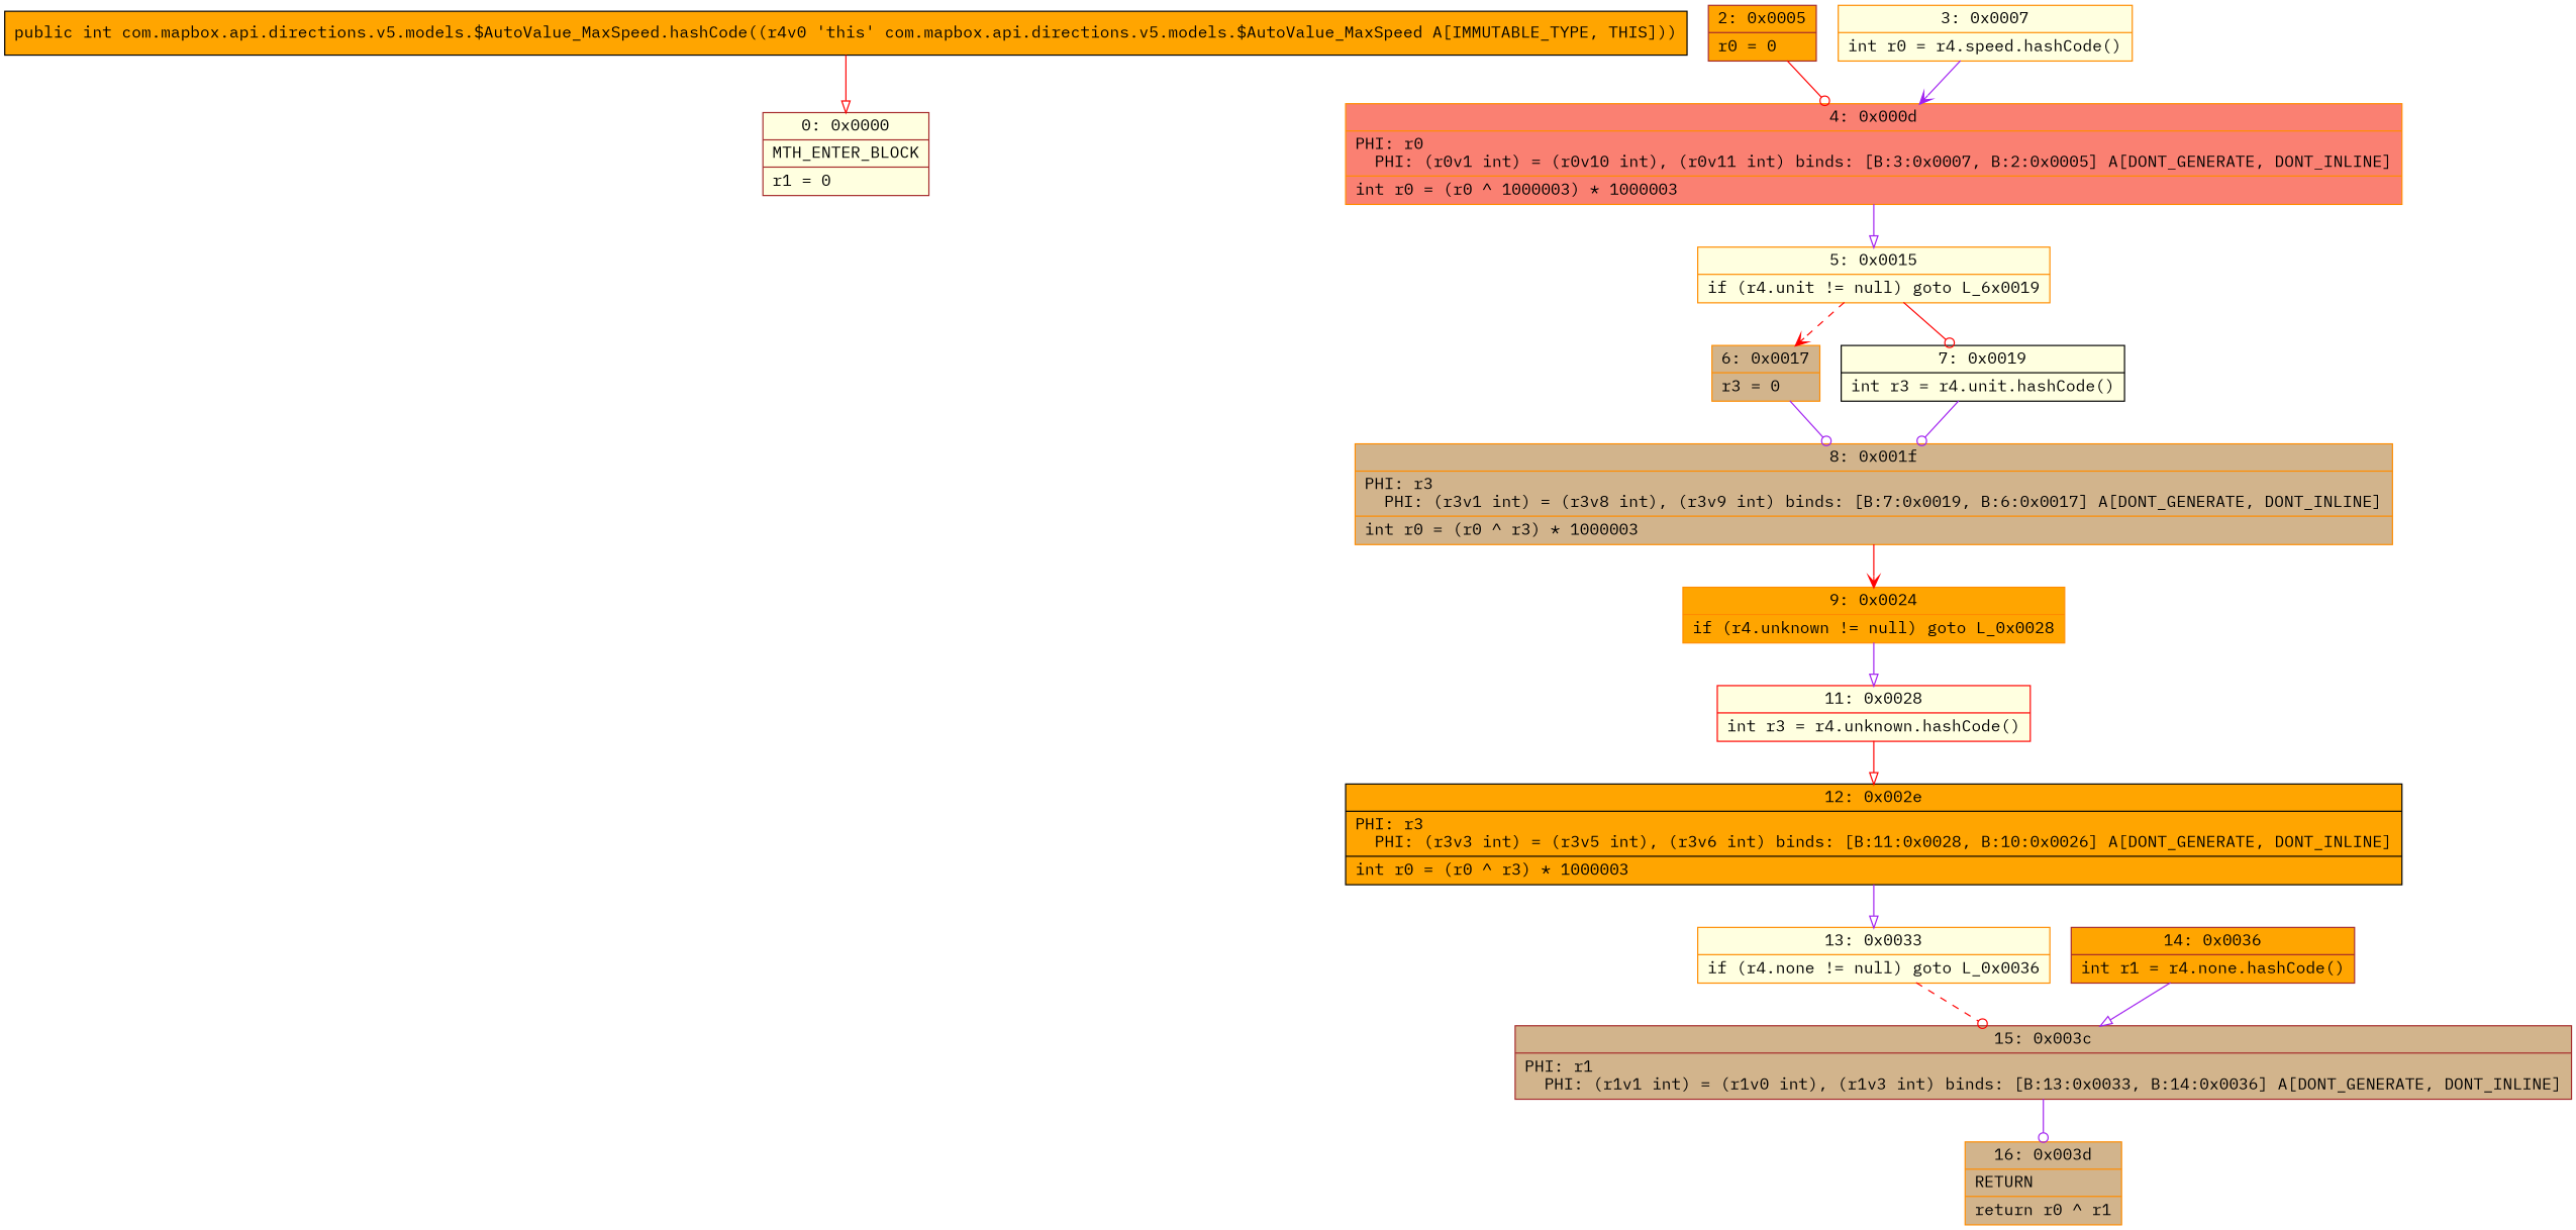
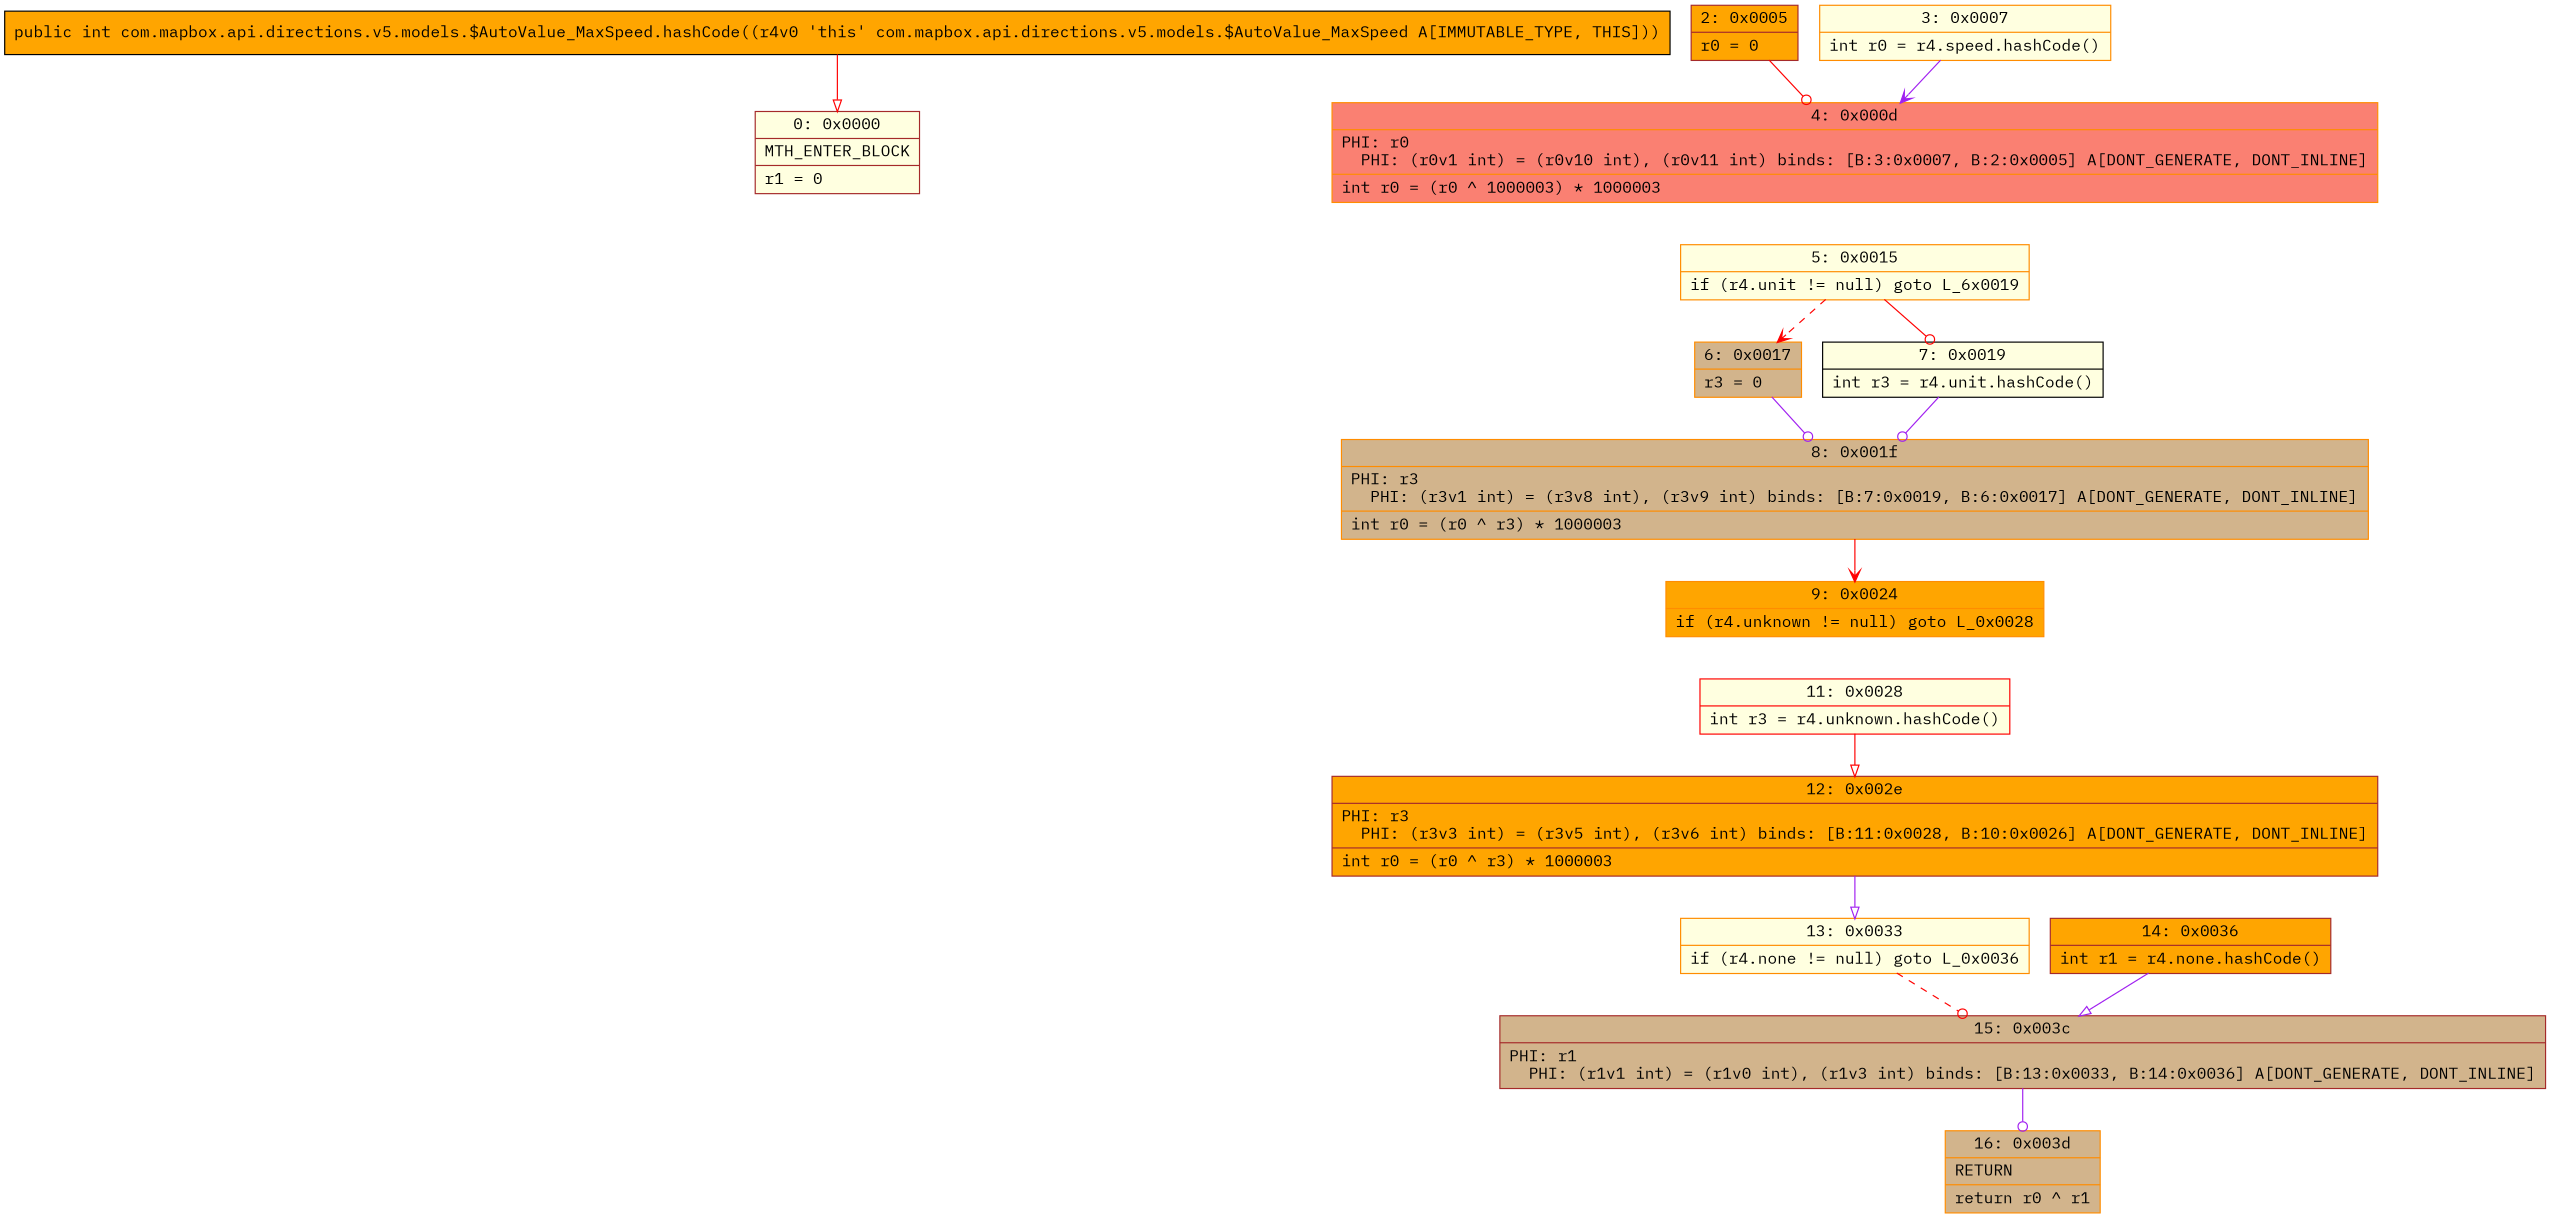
  digraph {
    fontname="IBM Plex Mono"
    node [color=darkorange fillcolor=lightyellow fontname="IBM Plex Mono" shape=record style=filled]
    edge [arrowhead=odot color=purple fontname="IBM Plex Mono"]
    n1 [color=brown label="{0\:\ 0x0000|MTH_ENTER_BLOCK\l|r1 = 0\l}"]
    n2 [color=brown fillcolor=orange label="{2\:\ 0x0005|r0 = 0\l}"]
    n3 [fillcolor=salmon label="{4\:\ 0x000d|PHI: r0 \l  PHI: (r0v1 int) = (r0v10 int), (r0v11 int) binds: [B:3:0x0007, B:2:0x0005] A[DONT_GENERATE, DONT_INLINE]\l|int r0 = (r0 ^ 1000003) * 1000003\l}"]
    n4 [label="{3\:\ 0x0007|int r0 = r4.speed.hashCode()\l}"]
    n5 [label="{5\:\ 0x0015|if (r4.unit != null) goto L_6x0019\l}"]
    n6 [fillcolor=tan label="{6\:\ 0x0017|r3 = 0\l}"]
    n7 [color=black label="{7\:\ 0x0019|int r3 = r4.unit.hashCode()\l}"]
    n8 [fillcolor=tan label="{8\:\ 0x001f|PHI: r3 \l  PHI: (r3v1 int) = (r3v8 int), (r3v9 int) binds: [B:7:0x0019, B:6:0x0017] A[DONT_GENERATE, DONT_INLINE]\l|int r0 = (r0 ^ r3) * 1000003\l}"]
    n9 [fillcolor=orange label="{9\:\ 0x0024|if (r4.unknown != null) goto L_0x0028\l}"]
    n10 [color=red label="{11\:\ 0x0028|int r3 = r4.unknown.hashCode()\l}"]
-   n11 [color=black fillcolor=orange label="{12\:\ 0x002e|PHI: r3 \l  PHI: (r3v3 int) = (r3v5 int), (r3v6 int) binds: [B:11:0x0028, B:10:0x0026] A[DONT_GENERATE, DONT_INLINE]\l|int r0 = (r0 ^ r3) * 1000003\l}"]
+   n11 [color=brown fillcolor=orange label="{12\:\ 0x002e|PHI: r3 \l  PHI: (r3v3 int) = (r3v5 int), (r3v6 int) binds: [B:11:0x0028, B:10:0x0026] A[DONT_GENERATE, DONT_INLINE]\l|int r0 = (r0 ^ r3) * 1000003\l}"]
    n12 [label="{13\:\ 0x0033|if (r4.none != null) goto L_0x0036\l}"]
    n13 [color=brown fillcolor=tan label="{15\:\ 0x003c|PHI: r1 \l  PHI: (r1v1 int) = (r1v0 int), (r1v3 int) binds: [B:13:0x0033, B:14:0x0036] A[DONT_GENERATE, DONT_INLINE]\l}"]
    n14 [color=brown fillcolor=orange label="{14\:\ 0x0036|int r1 = r4.none.hashCode()\l}"]
    n15 [fillcolor=tan label="{16\:\ 0x003d|RETURN\l|return r0 ^ r1\l}"]
    n16 [color=black fillcolor=orange label="{public int com.mapbox.api.directions.v5.models.$AutoValue_MaxSpeed.hashCode((r4v0 'this' com.mapbox.api.directions.v5.models.$AutoValue_MaxSpeed A[IMMUTABLE_TYPE, THIS])) }"]
    n2 -> n3 [color=red]
-   n3 -> n5 [arrowhead=onormal]
    n4 -> n3 [arrowhead=vee]
    n5 -> n6 [arrowhead=vee color=red style=dashed]
    n5 -> n7 [color=red]
    n6 -> n8
    n7 -> n8
    n8 -> n9 [arrowhead=vee color=red]
-   n9 -> n10 [arrowhead=onormal]
    n10 -> n11 [arrowhead=onormal color=red]
    n11 -> n12 [arrowhead=onormal]
    n12 -> n13 [color=red style=dashed]
    n13 -> n15
    n14 -> n13 [arrowhead=onormal]
    n16 -> n1 [arrowhead=onormal color=red]
  }
